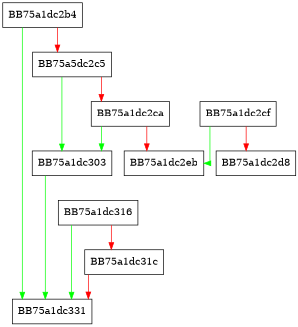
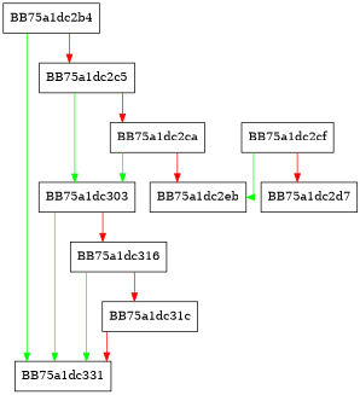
  digraph {
    splines=ortho
    node [shape=box]
    edge [color=red]
    BB75a1dc2b4
    BB75a1dc331
-   BB75a1dc2c5 [label=BB75a5dc2c5]
+   BB75a1dc2c5
    BB75a1dc303
    BB75a1dc2ca
    BB75a1dc316
    BB75a1dc2eb
    BB75a1dc31c
    BB75a1dc2cf
-   BB75a1dc2d8
+   BB75a1dc2d8 [label=BB75a1dc2d7]
    BB75a1dc2b4 -> BB75a1dc331 [color=green]
    BB75a1dc2b4 -> BB75a1dc2c5
    BB75a1dc2c5 -> BB75a1dc303 [color=green]
    BB75a1dc2c5 -> BB75a1dc2ca
    BB75a1dc303 -> BB75a1dc331 [color=green]
+   BB75a1dc303 -> BB75a1dc316
    BB75a1dc2ca -> BB75a1dc303 [color=green]
    BB75a1dc2ca -> BB75a1dc2eb
    BB75a1dc316 -> BB75a1dc331 [color=green]
    BB75a1dc316 -> BB75a1dc31c
    BB75a1dc31c -> BB75a1dc331
    BB75a1dc2cf -> BB75a1dc2eb [color=green]
    BB75a1dc2cf -> BB75a1dc2d8
  }
